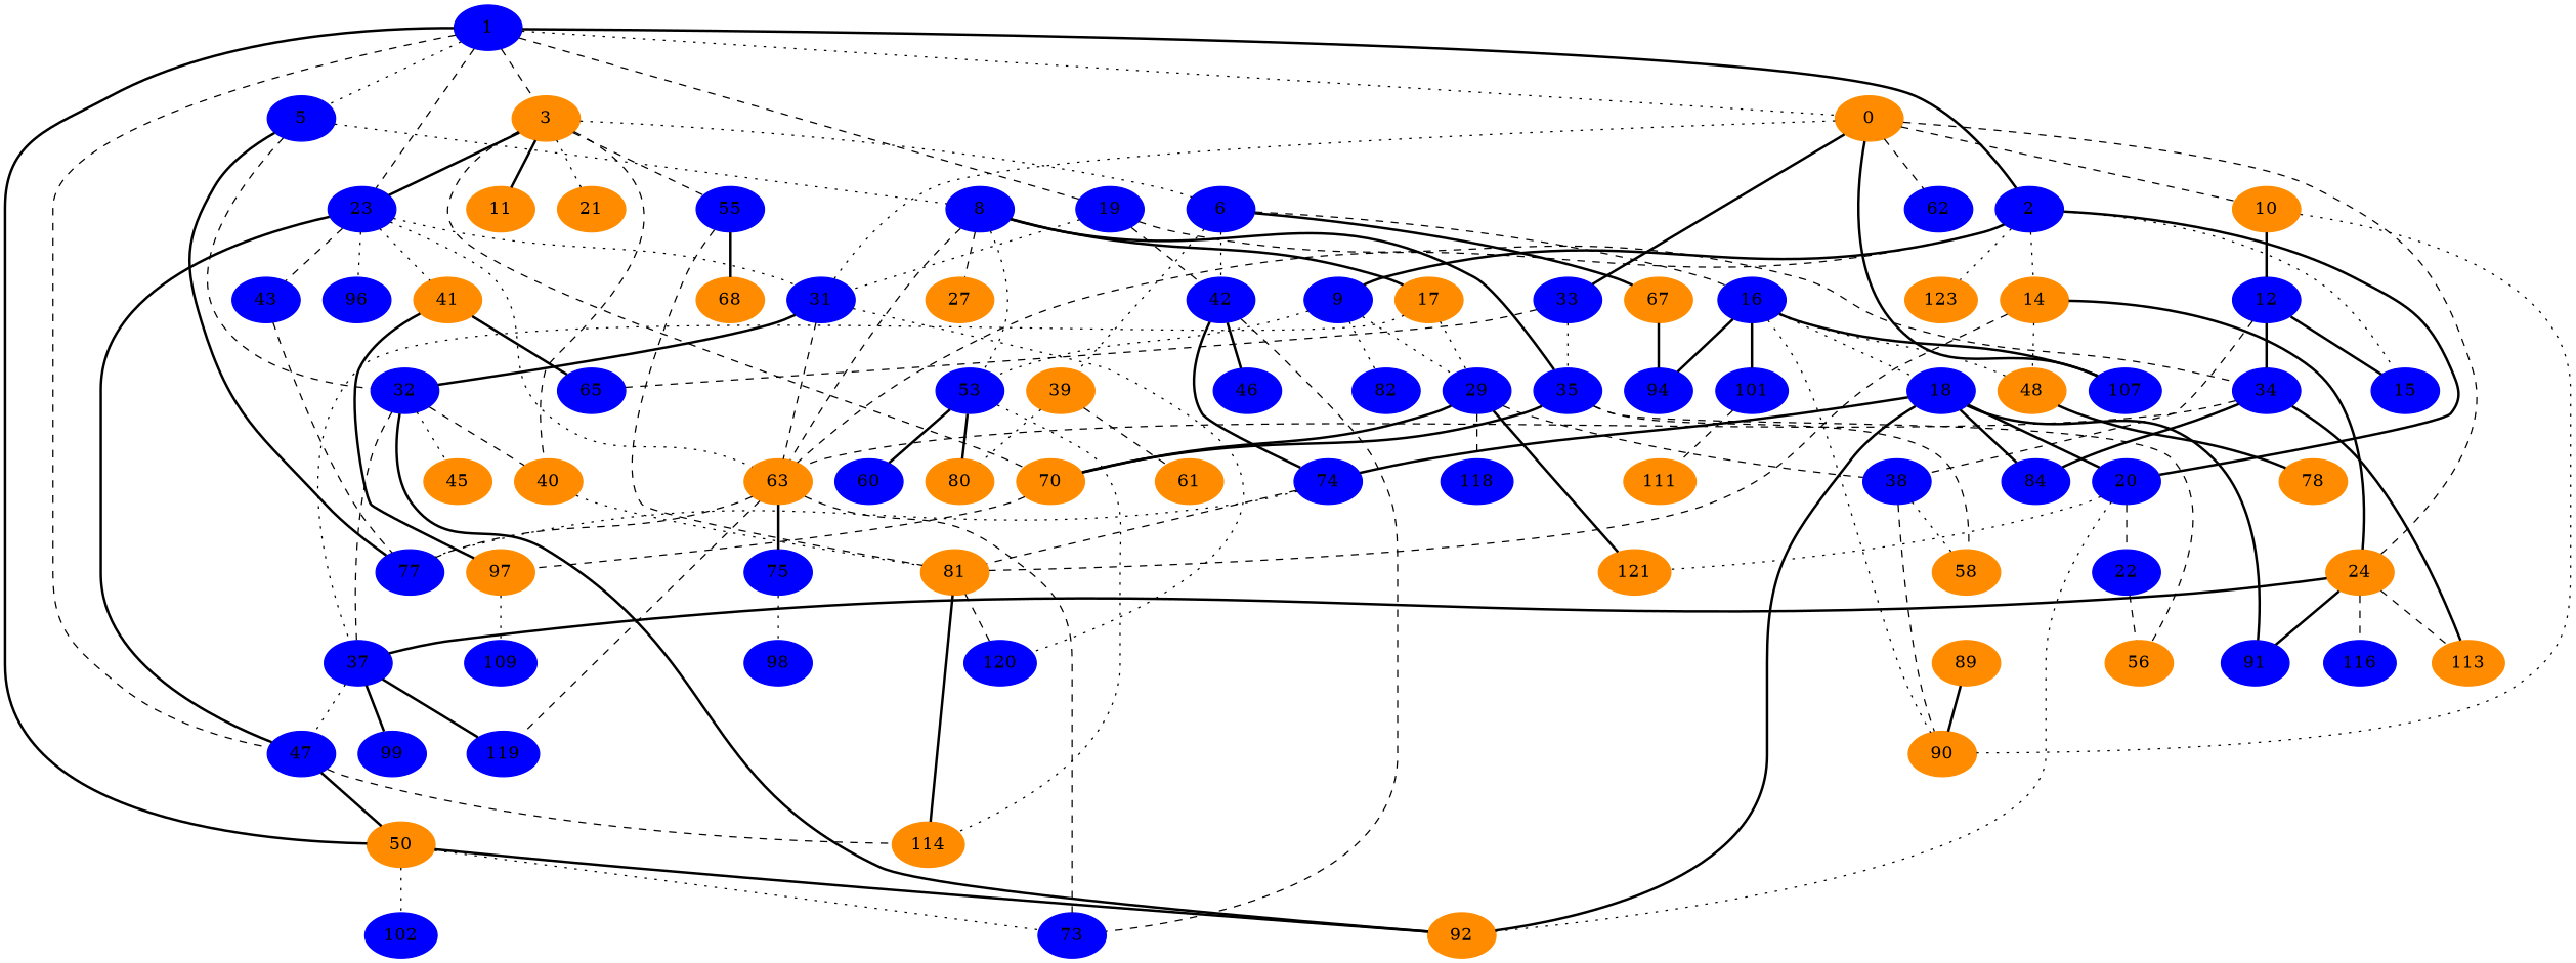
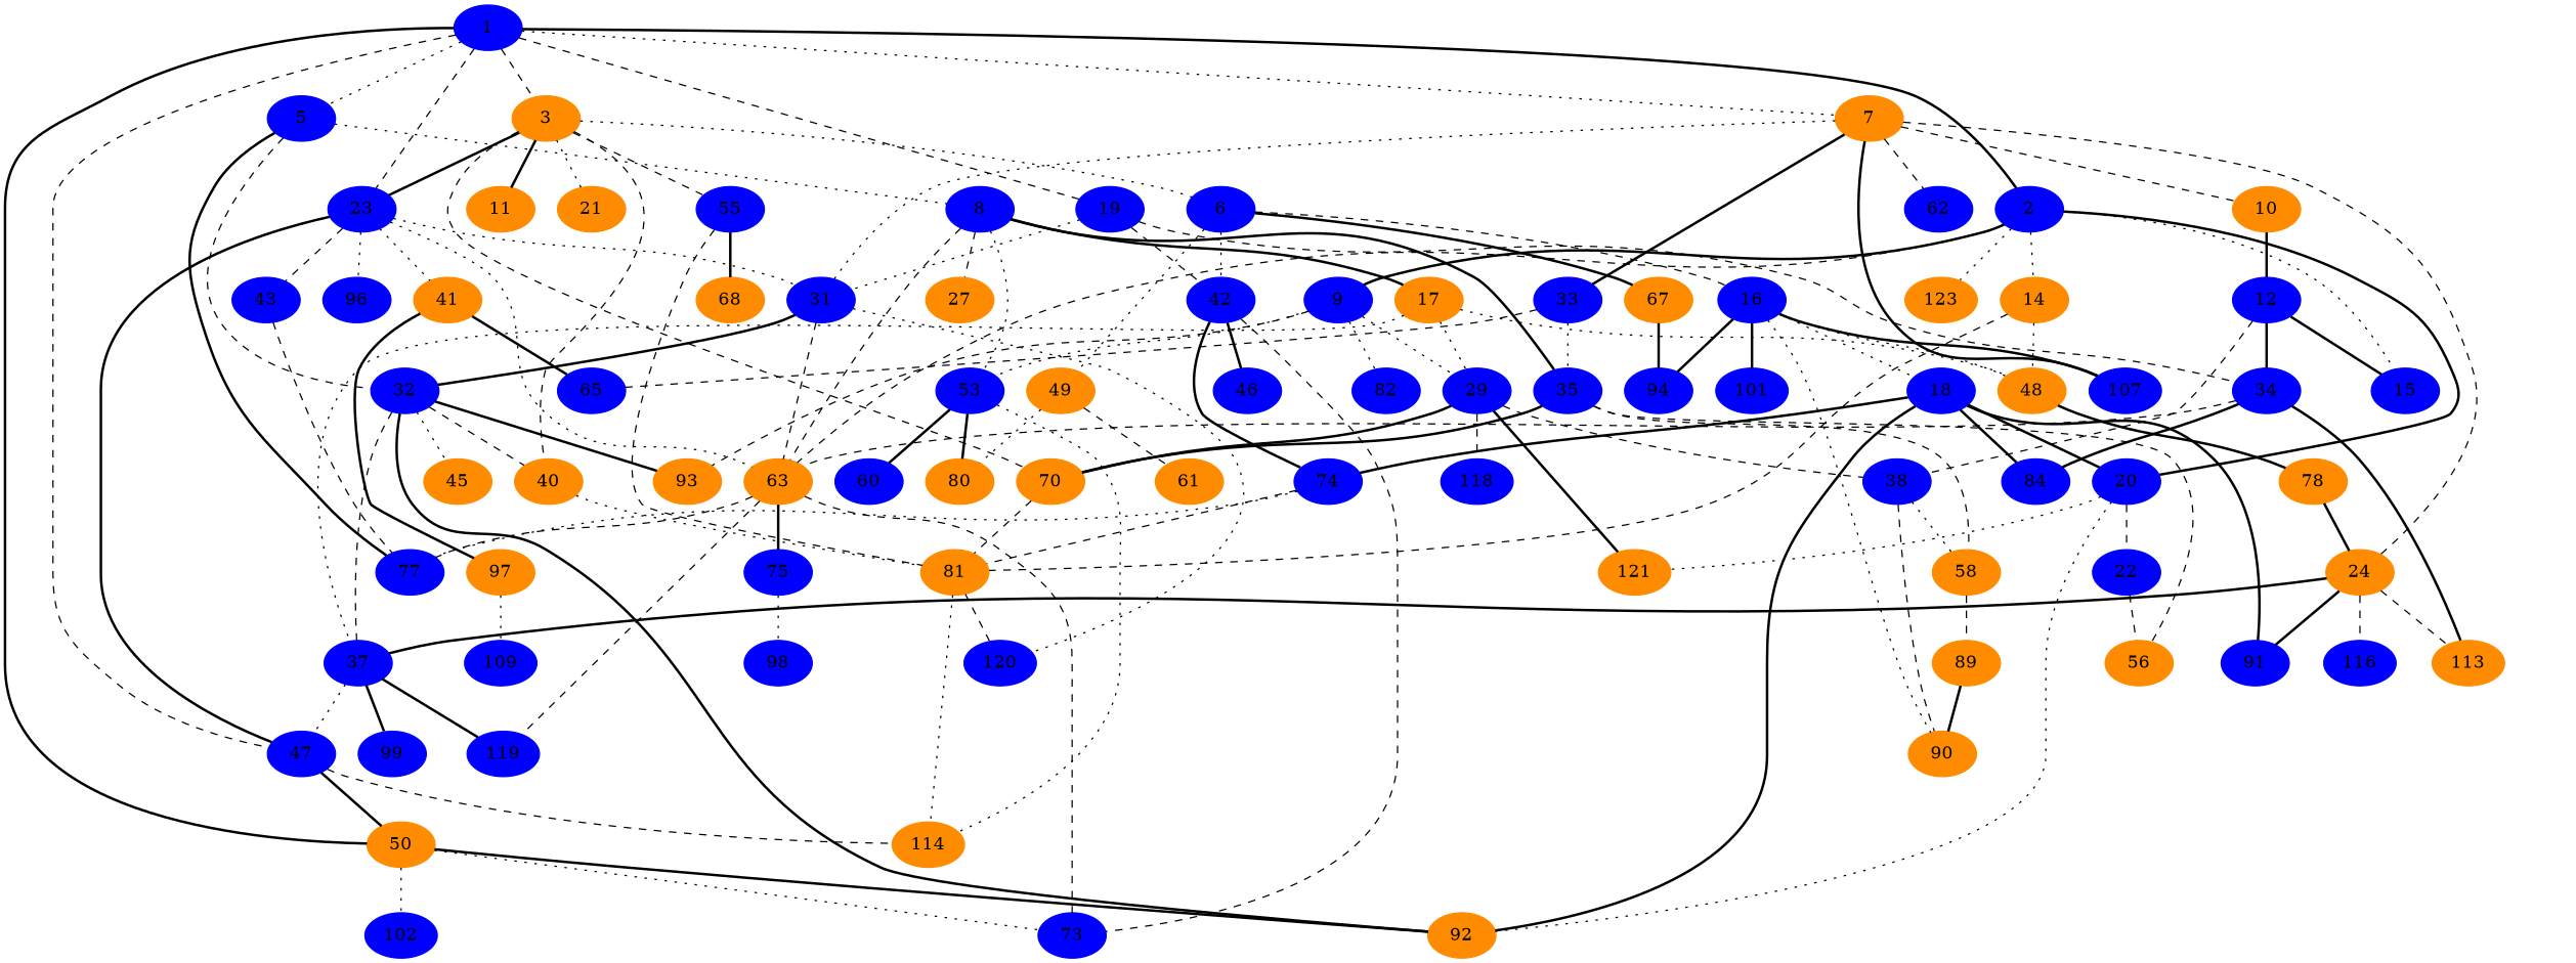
  graph {
    node [color=blue style=filled]
    edge [style=bold]
    1 [super="+4"]
    2 [super="+51"]
    3 [color=darkorange super="+72"]
    5
-   7 [color=darkorange super="+52" label=0]
+   7 [color=darkorange super="+52"]
    19 [super="+30"]
    23 [super="+24"]
    47 [super="+106"]
    50 [color=darkorange super="+122"]
    9 [super="+26"]
    14 [color=darkorange]
    15
    20 [super="+79"]
    63 [color=darkorange super="+66"]
    123 [color=darkorange]
    6
    11 [color=darkorange]
    21 [color=darkorange]
    40 [color=darkorange super="+71"]
    55
    70 [color=darkorange super="+85"]
    8 [super="+44"]
    32 [super="+115"]
    77
    10 [color=darkorange super="+49"]
    n26 [color=darkorange label=24 super="+54"]
    31 [super="+59"]
    33 [super="+105"]
    62 [super="+76"]
    107
    42 [super="+95"]
    34 [super="+64"]
    41 [color=darkorange]
    43
    96
    114 [color=darkorange super="+124"]
    92 [color=darkorange super="+112"]
    73
    102
    53 [super="+88"]
    29 [super="+100"]
    82
+   93 [color=darkorange]
    48 [color=darkorange super="+117"]
    81 [color=darkorange super="+110"]
    22
    121 [color=darkorange]
    119
    75 [super="+87"]
    16 [super="+36"]
-   39 [color=darkorange]
+   39 [color=darkorange label=49]
    67 [color=darkorange super="+83"]
    68 [color=darkorange]
    97 [color=darkorange]
    17 [color=darkorange super="+86"]
    27 [color=darkorange]
    35
    37 [super="+57"]
    45 [color=darkorange]
    90 [color=darkorange super="+108"]
    18 [super="+25"]
    94
    101
    61 [color=darkorange]
    80 [color=darkorange]
    74 [super="+104"]
    46
    12 [super="+13"]
    91
    113 [color=darkorange super="+125"]
    116
    120
    65
    56 [color=darkorange super="+103"]
    58 [color=darkorange]
    60
    38 [super="+69"]
    118
    84
    78 [color=darkorange]
-   111 [color=darkorange]
    99
    89 [color=darkorange]
    109
    98
    1 -- 2
    1 -- 3 [style=dashed]
    1 -- 5 [style=dotted]
    1 -- 7 [style=dotted]
    1 -- 19 [style=dashed]
    1 -- 23 [style=dashed]
    1 -- 47 [style=dashed]
    1 -- 50
    2 -- 9
    2 -- 14 [style=dotted]
    2 -- 15 [style=dotted]
    2 -- 20
    2 -- 63 [style=dashed]
    2 -- 123 [style=dotted]
    3 -- 23
    3 -- 6 [style=dotted]
    3 -- 11
    3 -- 21 [style=dotted]
    3 -- 40 [style=dashed]
    3 -- 55 [style=dashed]
    3 -- 70 [style=dashed]
    5 -- 8 [style=dotted]
    5 -- 32 [style=dashed]
    5 -- 77
    7 -- 10 [style=dashed]
    7 -- n26 [style=dashed]
    7 -- 31 [style=dotted]
    7 -- 33
    7 -- 62 [style=dashed]
    7 -- 107
    19 -- 31 [style=dotted]
    19 -- 42 [style=dashed]
    19 -- 34 [style=dashed]
    23 -- 47
    23 -- 63 [style=dotted]
    23 -- 31 [style=dotted]
    23 -- 41 [style=dotted]
    23 -- 43 [style=dashed]
    23 -- 96 [style=dotted]
    47 -- 50
    47 -- 114 [style=dashed]
    50 -- 92
    50 -- 73 [style=dotted]
    50 -- 102 [style=dotted]
    9 -- 53 [style=dotted]
    9 -- 29 [style=dotted]
    9 -- 82 [style=dotted]
-   14 -- n26
+   9 -- 93 [style=dashed]
+   78 -- n26
    14 -- 48 [style=dotted]
    14 -- 81 [style=dashed]
    20 -- 92 [style=dotted]
    20 -- 22 [style=dashed]
    20 -- 121 [style=dotted]
    63 -- 77 [style=dashed]
    63 -- 73 [style=dashed]
    63 -- 119 [style=dashed]
    63 -- 75
    6 -- 42 [style=dotted]
    6 -- 16 [style=dashed]
    6 -- 39 [style=dotted]
    6 -- 67
    40 -- 81 [style=dotted]
    55 -- 81 [style=dashed]
    55 -- 68
-   70 -- 97 [style=dashed]
+   70 -- 81 [style=dashed]
    8 -- 63 [style=dashed]
    8 -- 53 [style=dotted]
    8 -- 17
    8 -- 27 [style=dashed]
    8 -- 35
    32 -- 40 [style=dashed]
    32 -- 92
+   32 -- 93
    32 -- 37 [style=dashed]
    32 -- 45 [style=dotted]
-   10 -- 90 [style=dotted]
    10 -- 12
    n26 -- 37
    n26 -- 91
    n26 -- 113 [style=dashed]
    n26 -- 116 [style=dashed]
    31 -- 63 [style=dashed]
    31 -- 32
    31 -- 120 [style=dotted]
    33 -- 35 [style=dotted]
    33 -- 65 [style=dashed]
    42 -- 73 [style=dashed]
    42 -- 74
    42 -- 46
    34 -- 63 [style=dashed]
    34 -- 113
    34 -- 84
    41 -- 97
    41 -- 65
    43 -- 77 [style=dashed]
    53 -- 114 [style=dotted]
    53 -- 80
    53 -- 60
    29 -- 70
    29 -- 121
    29 -- 38 [style=dashed]
    29 -- 118 [style=dashed]
    48 -- 78
-   81 -- 114
+   81 -- 114 [style=dotted]
    81 -- 120 [style=dashed]
    22 -- 56 [style=dashed]
    75 -- 98 [style=dotted]
    16 -- 107
    16 -- 48 [style=dotted]
    16 -- 90 [style=dotted]
    16 -- 18 [style=dotted]
    16 -- 94
    16 -- 101
    39 -- 61 [style=dashed]
    39 -- 80 [style=dotted]
    67 -- 94
    97 -- 109 [style=dotted]
    17 -- 29 [style=dotted]
+   17 -- 48 [style=dotted]
    17 -- 37 [style=dotted]
    35 -- 70
    35 -- 56 [style=dashed]
    35 -- 58 [style=dashed]
    37 -- 47 [style=dotted]
    37 -- 119
    37 -- 99
    18 -- 20
    18 -- 92
    18 -- 74
    18 -- 91
    18 -- 84
-   101 -- 111 [style=dashed]
    74 -- 77 [style=dotted]
    74 -- 81 [style=dashed]
    12 -- 15
    12 -- 34
    12 -- 38 [style=dashed]
+   58 -- 89 [style=dashed]
    38 -- 90 [style=dashed]
    38 -- 58 [style=dotted]
    89 -- 90
  }
